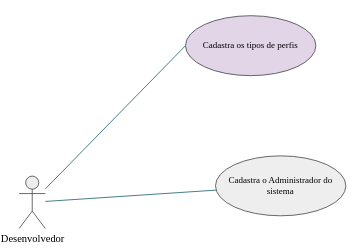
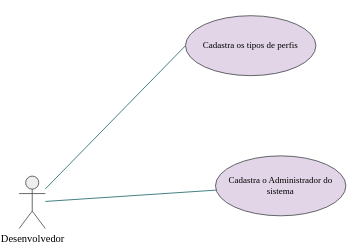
  <mxCell id="0" />
  <mxCell id="1" parent="0" />
  <mxCell id="2" style="edgeStyle=none;shape=connector;rounded=0;orthogonalLoop=1;jettySize=auto;html=1;entryX=0;entryY=0.5;entryDx=0;entryDy=0;strokeColor=#09555B;align=center;verticalAlign=middle;fontFamily=JetBrains Mono;fontSource=https%3A%2F%2Ffonts.googleapis.com%2Fcss%3Ffamily%3DJetBrains%2BMono;fontSize=12;fontColor=default;labelBackgroundColor=none;startFill=0;endArrow=none;" parent="1" source="4" target="5" edge="1"><mxGeometry relative="1" as="geometry" /></mxCell>
  <mxCell id="3" style="edgeStyle=none;shape=connector;rounded=0;orthogonalLoop=1;jettySize=auto;html=1;strokeColor=#09555B;align=center;verticalAlign=middle;fontFamily=JetBrains Mono;fontSource=https%3A%2F%2Ffonts.googleapis.com%2Fcss%3Ffamily%3DJetBrains%2BMono;fontSize=12;fontColor=default;labelBackgroundColor=none;startFill=0;endArrow=none;" parent="1" source="4" target="6" edge="1"><mxGeometry relative="1" as="geometry" /></mxCell>
  <mxCell id="4" value="&lt;font style=&quot;font-size: 14px;&quot; data-font-src=&quot;https://fonts.googleapis.com/css?family=JetBrains+Mono&quot; face=&quot;JetBrains Mono&quot;&gt;Desenvolvedor&lt;/font&gt;" style="shape=umlActor;verticalLabelPosition=bottom;verticalAlign=top;html=1;rounded=0;labelBackgroundColor=none;fillColor=#eeeeee;strokeColor=#36393d;" parent="1" vertex="1"><mxGeometry x="20" y="234" width="35" height="70" as="geometry" /></mxCell>
  <mxCell id="5" value="Cadastra os tipos de perfis" style="ellipse;whiteSpace=wrap;html=1;labelBackgroundColor=none;fontFamily=JetBrains Mono;fontSource=https%3A%2F%2Ffonts.googleapis.com%2Fcss%3Ffamily%3DJetBrains%2BMono;fillColor=#e1d5e7;strokeColor=#36393d;" parent="1" vertex="1"><mxGeometry x="242" y="20" width="174" height="80" as="geometry" /></mxCell>
- <mxCell id="6" value="Cadastra o Administrador do sistema" style="ellipse;whiteSpace=wrap;html=1;labelBackgroundColor=none;fontFamily=JetBrains Mono;fontSource=https%3A%2F%2Ffonts.googleapis.com%2Fcss%3Ffamily%3DJetBrains%2BMono;fillColor=#eeeeee;strokeColor=#36393d;" parent="1" vertex="1"><mxGeometry x="282" y="207" width="174" height="80" as="geometry" /></mxCell>
+ <mxCell id="6" value="Cadastra o Administrador do sistema" style="ellipse;whiteSpace=wrap;html=1;labelBackgroundColor=none;fontFamily=JetBrains Mono;fontSource=https%3A%2F%2Ffonts.googleapis.com%2Fcss%3Ffamily%3DJetBrains%2BMono;fillColor=#e1d5e7;strokeColor=#36393d;" parent="1" vertex="1"><mxGeometry x="282" y="207" width="174" height="80" as="geometry" /></mxCell>
